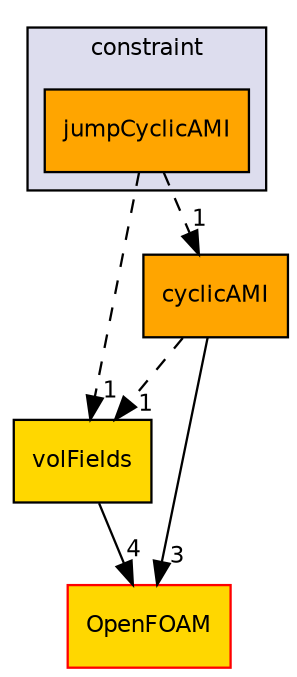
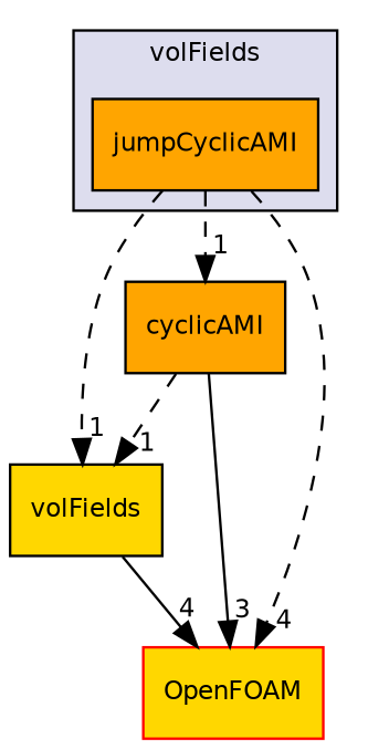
  digraph {
    compound=true
    node [fillcolor=orange fontname=Helvetica fontsize=10 shape=box style=filled]
    edge [headlabel=1 labeldistance=1.5 labelfontname=Helvetica labelfontsize=10 style=dashed]
    n1 [label=jumpCyclicAMI pencolor=black]
    n2 [label=cyclicAMI]
    n3 [fillcolor=gold label=volFields]
    n4 [color=red fillcolor=gold label=OpenFOAM]
    subgraph cluster_1 {
      bgcolor="#ddddee"
      fontname=Helvetica
      fontsize=10
-     label=constraint
+     label=volFields
      pencolor=black
      n1
    }
    n1 -> n2
    n1 -> n3
+   n1 -> n4 [headlabel=4]
    n2 -> n3
    n2 -> n4 [headlabel=3 style=solid]
    n3 -> n4 [headlabel=4 style=solid]
  }
